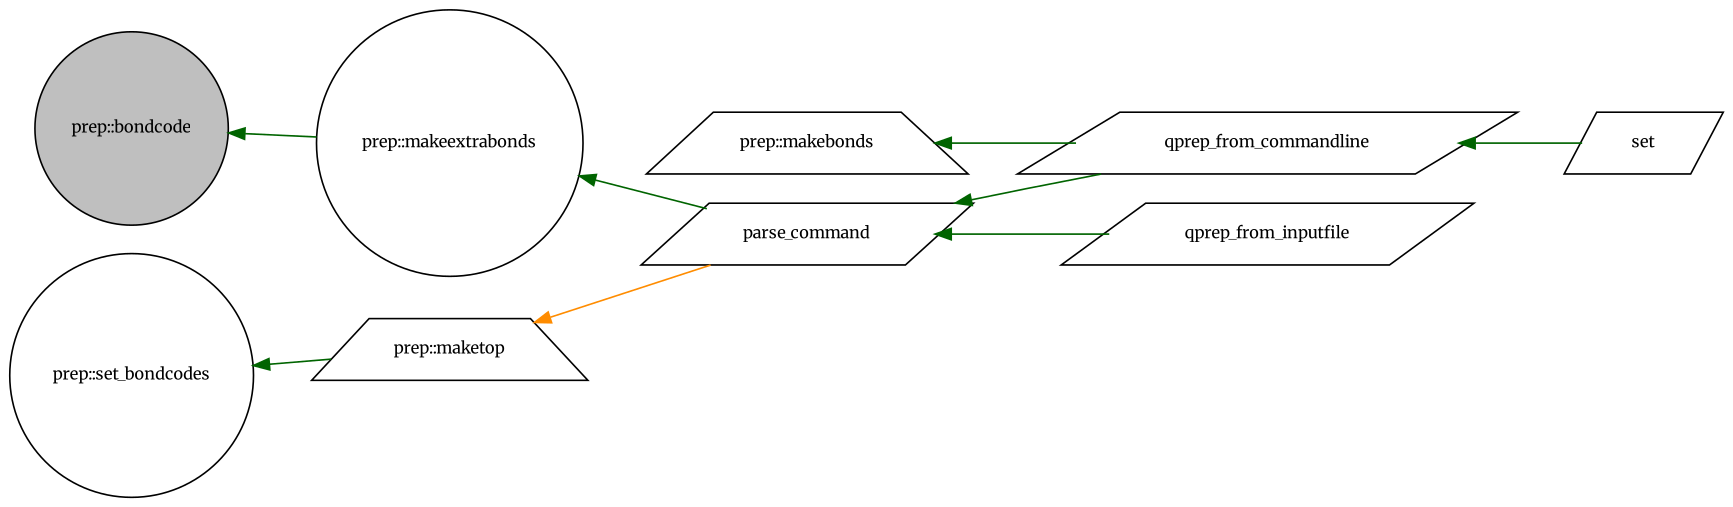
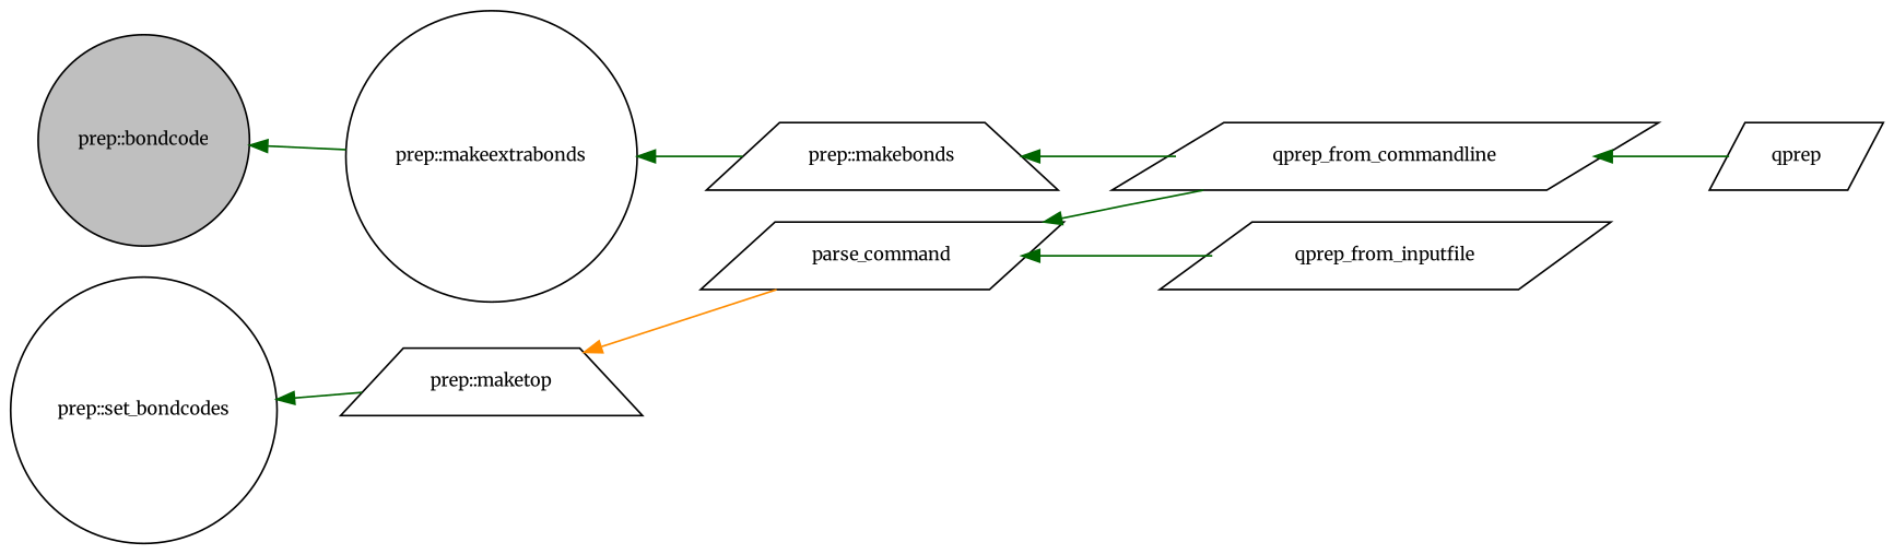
  digraph {
    fontname=Merriweather
    rankdir=LR
    node [color=black fillcolor=white fontname=Merriweather fontsize=10 shape=parallelogram style=filled]
    edge [color=darkgreen dir=back fontname=Merriweather fontsize=10 labelfontname=Helvetica labelfontsize=10 style=solid]
    n1 [fillcolor=grey75 fontcolor=black height=0.2 label="prep::bondcode" shape=circle width=0.4]
    n2 [height=0.2 label="prep::makeextrabonds" shape=circle width=0.4]
    n3 [height=0.2 label="prep::makebonds" shape=trapezium width=0.4]
    n4 [height=0.2 label="prep::set_bondcodes" shape=circle width=0.4]
    n5 [height=0.2 label="prep::maketop" shape=trapezium width=0.4]
    n6 [height=0.2 label=qprep_from_commandline width=0.4]
    n7 [height=0.2 label=parse_command width=0.4]
    n8 [height=0.2 label=qprep_from_inputfile width=0.4]
-   n9 [height=0.2 label=set width=0.4]
+   n9 [height=0.2 label=qprep width=0.4]
    n1 -> n2
-   n2 -> n7
+   n2 -> n3
    n3 -> n6
    n4 -> n5
    n5 -> n7 [color=darkorange]
    n6 -> n9
    n7 -> n6
    n7 -> n8
  }
